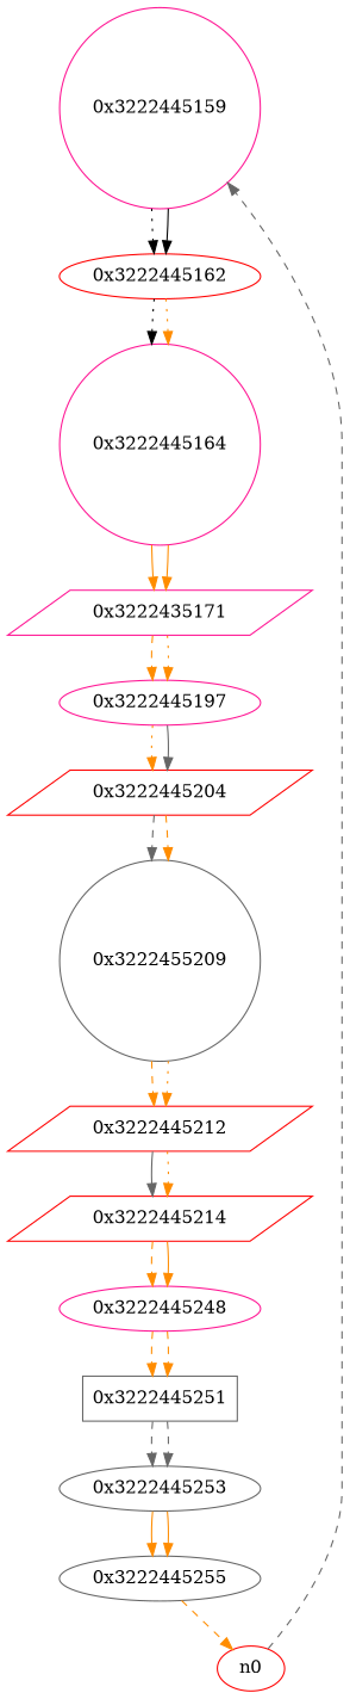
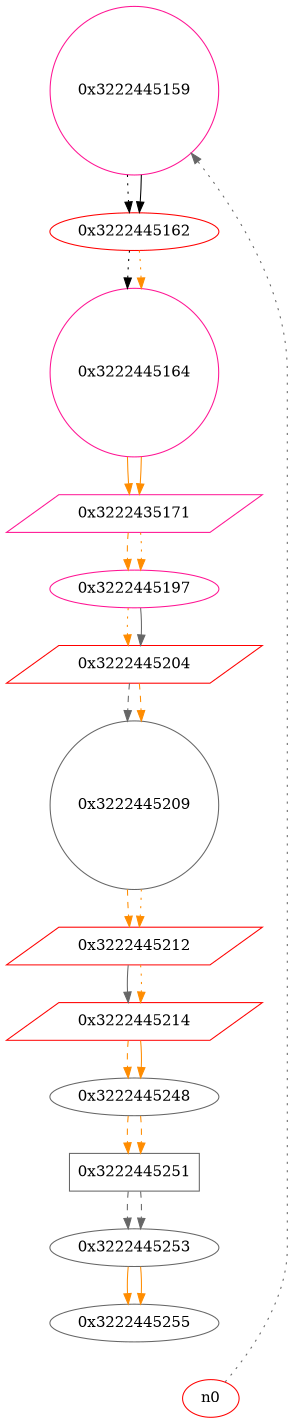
  digraph {
    node [color=red shape=ellipse]
    edge [color=darkorange style=dashed]
    n1 [color=deeppink label="0x3222445159" shape=circle]
    n2 [label="0x3222445162"]
    n3 [color=deeppink label="0x3222445164" shape=circle]
    n4 [color=deeppink label="0x3222435171" shape=parallelogram]
    n5 [color=deeppink label="0x3222445197"]
    n6 [label="0x3222445204" shape=parallelogram]
-   n7 [color=gray40 label="0x3222455209" shape=circle]
+   n7 [color=gray40 label="0x3222445209" shape=circle]
    n8 [label="0x3222445212" shape=parallelogram]
    n9 [label="0x3222445214" shape=parallelogram]
-   n10 [color=deeppink label="0x3222445248"]
+   n10 [color=gray40 label="0x3222445248"]
    n11 [color=gray40 label="0x3222445251" shape=box]
    n12 [color=gray40 label="0x3222445253"]
    n13 [color=gray40 label="0x3222445255"]
    n0
    n1 -> n2 [color=black style=dotted]
    n1 -> n2 [color=black style=solid]
    n2 -> n3 [color=black style=dotted]
    n2 -> n3 [style=dotted]
    n3 -> n4 [style=solid]
    n3 -> n4 [style=solid]
    n4 -> n5
    n4 -> n5 [style=dotted]
    n5 -> n6 [style=dotted]
    n5 -> n6 [color=gray40 style=solid]
    n6 -> n7 [color=gray40]
    n6 -> n7
    n7 -> n8
    n7 -> n8 [style=dotted]
    n8 -> n9 [color=gray40 style=solid]
    n8 -> n9 [style=dotted]
    n9 -> n10
    n9 -> n10 [style=solid]
    n10 -> n11
    n10 -> n11
    n11 -> n12 [color=gray40]
    n11 -> n12 [color=gray40]
    n12 -> n13 [style=solid]
    n12 -> n13 [style=solid]
-   n13 -> n0
-   n0 -> n1 [color=gray40]
+   n0 -> n1 [color=gray40 style=dotted]
  }
